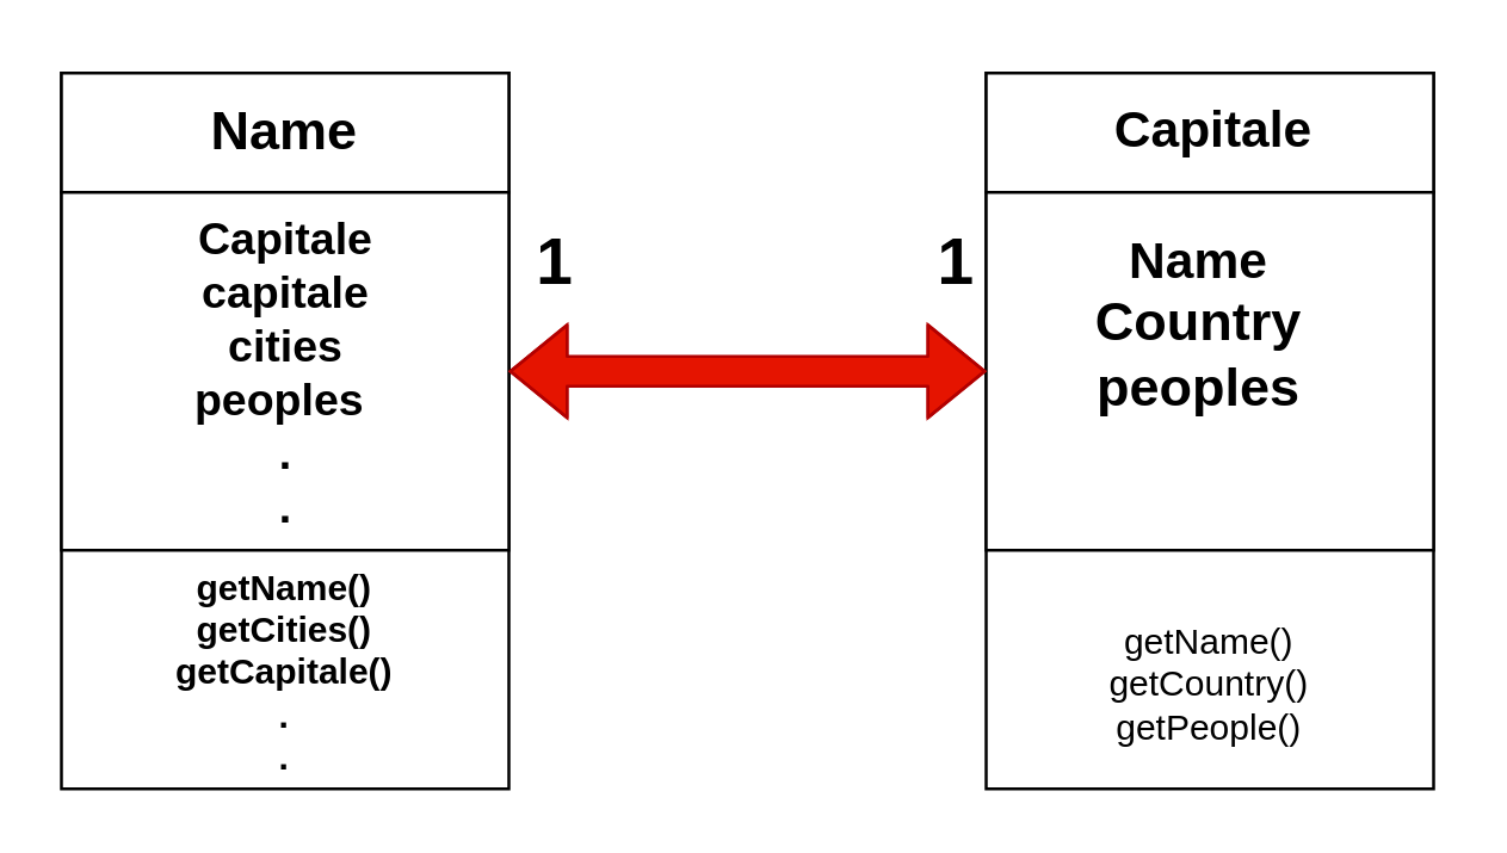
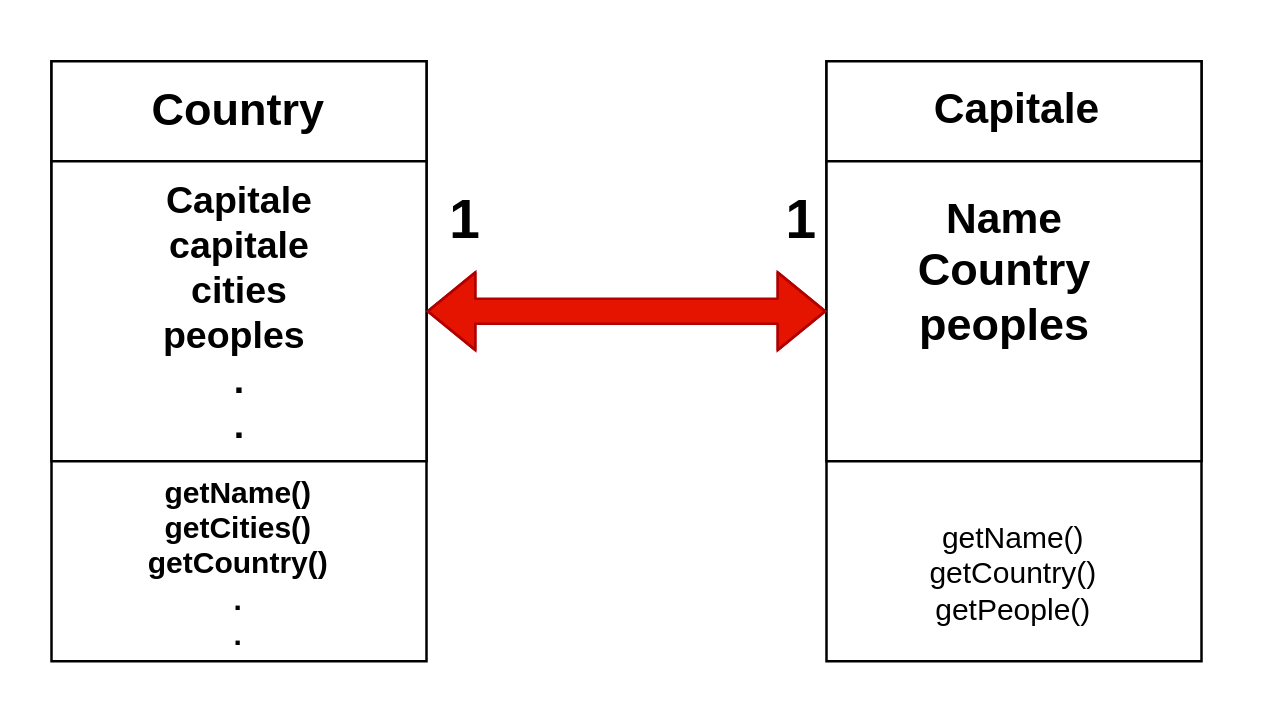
  <mxCell id="0" />
  <mxCell id="1" parent="0" />
  <mxCell id="2" value="" style="rounded=0;whiteSpace=wrap;html=1;" parent="1" vertex="1"><mxGeometry x="20" y="24" width="150" height="240" as="geometry" /></mxCell>
  <mxCell id="3" value="" style="rounded=0;whiteSpace=wrap;html=1;" parent="1" vertex="1"><mxGeometry x="20" y="24" width="150" height="40" as="geometry" /></mxCell>
  <mxCell id="4" value="" style="rounded=0;whiteSpace=wrap;html=1;" parent="1" vertex="1"><mxGeometry x="20" y="64" width="150" height="120" as="geometry" /></mxCell>
- <mxCell id="5" value="&lt;b&gt;&lt;font style=&quot;font-size: 18px;&quot;&gt;Name&lt;/font&gt;&lt;/b&gt;" style="text;html=1;strokeColor=none;fillColor=none;align=center;verticalAlign=middle;whiteSpace=wrap;rounded=0;" parent="1" vertex="1"><mxGeometry x="65" y="29" width="60" height="30" as="geometry" /></mxCell>
+ <mxCell id="5" value="&lt;b&gt;&lt;font style=&quot;font-size: 18px;&quot;&gt;Country&lt;/font&gt;&lt;/b&gt;" style="text;html=1;strokeColor=none;fillColor=none;align=center;verticalAlign=middle;whiteSpace=wrap;rounded=0;" parent="1" vertex="1"><mxGeometry x="65" y="29" width="60" height="30" as="geometry" /></mxCell>
  <mxCell id="6" value="&lt;b style=&quot;font-size: 15px;&quot;&gt;Capitale&lt;br&gt;capitale&lt;br&gt;cities&lt;br&gt;peoples&amp;nbsp;&lt;br&gt;.&lt;br&gt;.&lt;br&gt;&lt;br&gt;&lt;/b&gt;" style="text;html=1;strokeColor=none;fillColor=none;align=center;verticalAlign=middle;whiteSpace=wrap;rounded=0;" parent="1" vertex="1"><mxGeometry x="43.75" y="102.5" width="102.5" height="60" as="geometry" /></mxCell>
- <mxCell id="7" value="&lt;b&gt;getName()&lt;br&gt;getCities()&lt;br&gt;getCapitale()&lt;br&gt;.&lt;br&gt;.&lt;/b&gt;" style="text;html=1;strokeColor=none;fillColor=none;align=center;verticalAlign=middle;whiteSpace=wrap;rounded=0;" parent="1" vertex="1"><mxGeometry x="65" y="210" width="60" height="30" as="geometry" /></mxCell>
+ <mxCell id="7" value="&lt;b&gt;getName()&lt;br&gt;getCities()&lt;br&gt;getCountry()&lt;br&gt;.&lt;br&gt;.&lt;/b&gt;" style="text;html=1;strokeColor=none;fillColor=none;align=center;verticalAlign=middle;whiteSpace=wrap;rounded=0;" parent="1" vertex="1"><mxGeometry x="65" y="210" width="60" height="30" as="geometry" /></mxCell>
  <mxCell id="8" value="" style="rounded=0;whiteSpace=wrap;html=1;" parent="1" vertex="1"><mxGeometry x="330" y="24" width="150" height="240" as="geometry" /></mxCell>
  <mxCell id="9" value="" style="rounded=0;whiteSpace=wrap;html=1;" parent="1" vertex="1"><mxGeometry x="330" y="24" width="150" height="40" as="geometry" /></mxCell>
  <mxCell id="10" value="" style="rounded=0;whiteSpace=wrap;html=1;" parent="1" vertex="1"><mxGeometry x="330" y="64" width="150" height="120" as="geometry" /></mxCell>
  <mxCell id="11" value="&lt;b&gt;&lt;font style=&quot;font-size: 17px;&quot;&gt;Capitale&lt;/font&gt;&lt;/b&gt;" style="text;html=1;strokeColor=none;fillColor=none;align=center;verticalAlign=middle;whiteSpace=wrap;rounded=0;strokeWidth=4;perimeterSpacing=3;" parent="1" vertex="1"><mxGeometry x="330" y="20" width="152.5" height="47.5" as="geometry" /></mxCell>
  <mxCell id="12" value="getName()&lt;br&gt;getCountry()&lt;br&gt;getPeople()" style="text;html=1;strokeColor=none;fillColor=none;align=center;verticalAlign=middle;whiteSpace=wrap;rounded=0;" parent="1" vertex="1"><mxGeometry x="375" y="214" width="60" height="30" as="geometry" /></mxCell>
  <mxCell id="13" value="&lt;b style=&quot;font-size: 17px;&quot;&gt;Name&lt;br&gt;&lt;/b&gt;&lt;b style=&quot;font-size: 18px;&quot;&gt;Country&lt;br&gt;peoples&lt;/b&gt;" style="text;html=1;strokeColor=none;fillColor=none;align=center;verticalAlign=middle;whiteSpace=wrap;rounded=0;" parent="1" vertex="1"><mxGeometry x="353.75" y="79" width="95" height="60" as="geometry" /></mxCell>
  <mxCell id="14" value="" style="shape=flexArrow;endArrow=classic;startArrow=classic;html=1;fontSize=18;entryX=0;entryY=0.5;entryDx=0;entryDy=0;exitX=1;exitY=0.5;exitDx=0;exitDy=0;fillColor=#e51400;strokeColor=#B20000;" parent="1" source="4" target="10" edge="1"><mxGeometry width="100" height="100" relative="1" as="geometry"><mxPoint x="210" y="164" as="sourcePoint" /><mxPoint x="310" y="64" as="targetPoint" /><Array as="points"><mxPoint x="250" y="124" /></Array></mxGeometry></mxCell>
  <mxCell id="15" value="&lt;b&gt;&lt;font style=&quot;font-size: 22px;&quot;&gt;1&amp;nbsp; &amp;nbsp; &amp;nbsp; &amp;nbsp; &amp;nbsp; &amp;nbsp; &amp;nbsp; &amp;nbsp; &amp;nbsp; &amp;nbsp; 1&lt;/font&gt;&lt;/b&gt;" style="text;html=1;strokeColor=none;fillColor=none;align=center;verticalAlign=middle;whiteSpace=wrap;rounded=0;strokeWidth=4;fontSize=18;" parent="1" vertex="1"><mxGeometry x="170" y="72.5" width="166" height="30" as="geometry" /></mxCell>
